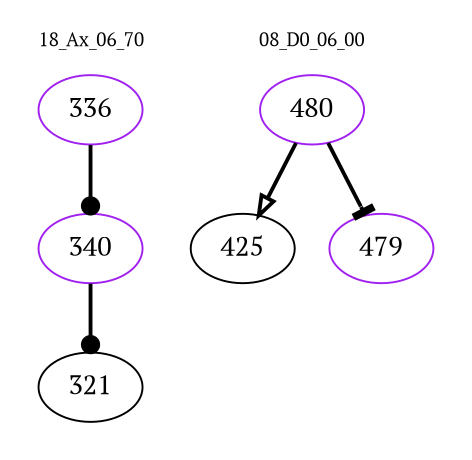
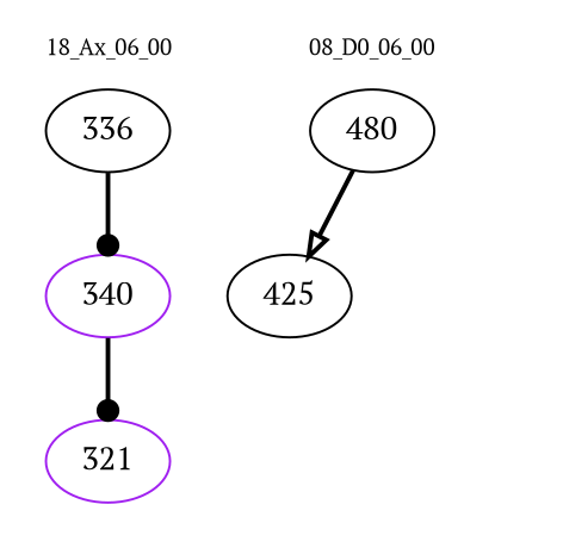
  digraph {
    fontname="PT Serif"
    node [color=black fontname="PT Serif"]
    edge [arrowhead=dot color=black fontname="PT Serif" style=bold]
-   n1 [color=purple label=336]
-   n2 [label=321]
+   n1 [label=336]
+   n2 [color=purple label=321]
    n3 [color=purple label=340]
-   n4 [color=purple label=480]
+   n4 [label=480]
    n5 [label=425]
-   n6 [color=purple label=479]
    subgraph cluster_1 {
      color=white
      fontsize=10
-     label="18_Ax_06_70"
+     label="18_Ax_06_00"
      n1
      n2
      n3
    }
    subgraph cluster_2 {
      color=white
      fontsize=10
      label="08_D0_06_00"
      n4
      n5
-     n6
    }
    n1 -> n3
    n3 -> n2
    n4 -> n5 [arrowhead=onormal]
-   n4 -> n6 [arrowhead=tee]
  }
